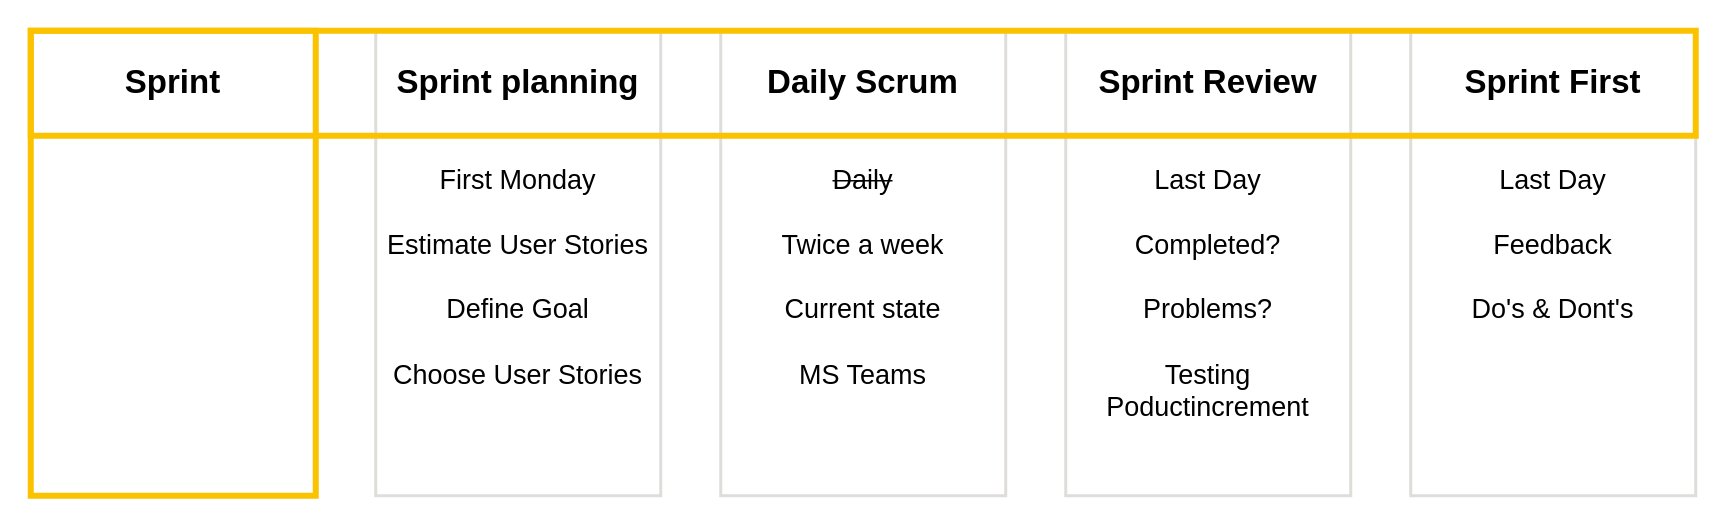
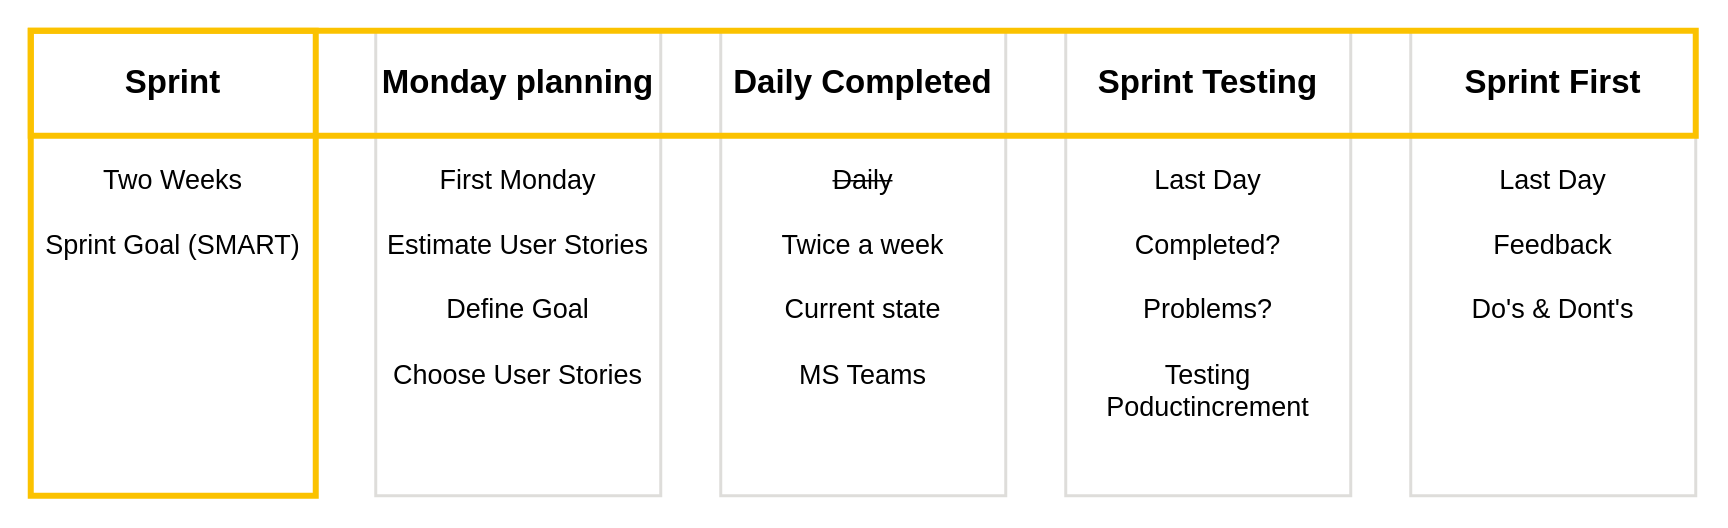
  <mxCell id="0" />
  <mxCell id="1" parent="0" />
  <mxCell id="2" value="" style="rounded=0;whiteSpace=wrap;html=1;strokeColor=#deddda;strokeWidth=2;" parent="1" vertex="1"><mxGeometry x="250" y="20" width="190" height="310" as="geometry" /></mxCell>
- <mxCell id="3" value="Sprint planning" style="text;html=1;strokeColor=none;fillColor=none;align=center;verticalAlign=middle;whiteSpace=wrap;rounded=0;fontSize=22;fontStyle=1" parent="1" vertex="1"><mxGeometry x="250" y="20" width="190" height="70" as="geometry" /></mxCell>
+ <mxCell id="3" value="Monday planning" style="text;html=1;strokeColor=none;fillColor=none;align=center;verticalAlign=middle;whiteSpace=wrap;rounded=0;fontSize=22;fontStyle=1" parent="1" vertex="1"><mxGeometry x="250" y="20" width="190" height="70" as="geometry" /></mxCell>
  <mxCell id="4" value="&lt;div style=&quot;font-size: 18px;&quot;&gt;First Monday&lt;/div&gt;&lt;div style=&quot;font-size: 18px;&quot;&gt;&lt;br&gt;&lt;/div&gt;&lt;div style=&quot;font-size: 18px;&quot;&gt;Estimate User Stories&lt;/div&gt;&lt;div style=&quot;font-size: 18px;&quot;&gt;&lt;br&gt;&lt;/div&gt;&lt;div style=&quot;font-size: 18px;&quot;&gt;Define Goal&lt;/div&gt;&lt;div style=&quot;font-size: 18px;&quot;&gt;&lt;br&gt;&lt;/div&gt;&lt;div style=&quot;font-size: 18px;&quot;&gt;Choose User Stories&lt;br style=&quot;font-size: 18px;&quot;&gt;&lt;/div&gt;" style="text;html=1;strokeColor=none;fillColor=none;spacing=5;spacingTop=-20;whiteSpace=wrap;overflow=hidden;rounded=0;align=center;verticalAlign=top;fontSize=18;" parent="1" vertex="1"><mxGeometry x="250" y="120" width="190" height="210" as="geometry" /></mxCell>
  <mxCell id="5" value="" style="rounded=0;whiteSpace=wrap;html=1;strokeColor=#fbc200;strokeWidth=4;" parent="1" vertex="1"><mxGeometry x="20" y="20" width="190" height="310" as="geometry" /></mxCell>
  <mxCell id="6" value="Sprint" style="text;html=1;strokeColor=none;fillColor=none;align=center;verticalAlign=middle;whiteSpace=wrap;rounded=0;fontSize=22;fontStyle=1" parent="1" vertex="1"><mxGeometry x="20" y="20" width="190" height="70" as="geometry" /></mxCell>
+ <mxCell id="7" value="&lt;div&gt;Two Weeks&lt;/div&gt;&lt;div&gt;&lt;br&gt;&lt;/div&gt;&lt;div&gt;Sprint Goal (SMART)&lt;br&gt;&lt;/div&gt;" style="text;html=1;strokeColor=none;fillColor=none;spacing=5;spacingTop=-20;whiteSpace=wrap;overflow=hidden;rounded=0;align=center;verticalAlign=top;fontSize=18;" parent="1" vertex="1"><mxGeometry x="20" y="120" width="190" height="210" as="geometry" /></mxCell>
  <mxCell id="8" value="" style="rounded=0;whiteSpace=wrap;html=1;strokeColor=#deddda;strokeWidth=2;" parent="1" vertex="1"><mxGeometry x="710" y="20" width="190" height="310" as="geometry" /></mxCell>
- <mxCell id="9" value="Sprint Review" style="text;html=1;strokeColor=none;fillColor=none;align=center;verticalAlign=middle;whiteSpace=wrap;rounded=0;fontSize=22;fontStyle=1" parent="1" vertex="1"><mxGeometry x="710" y="20" width="190" height="70" as="geometry" /></mxCell>
+ <mxCell id="9" value="Sprint Testing" style="text;html=1;strokeColor=none;fillColor=none;align=center;verticalAlign=middle;whiteSpace=wrap;rounded=0;fontSize=22;fontStyle=1" parent="1" vertex="1"><mxGeometry x="710" y="20" width="190" height="70" as="geometry" /></mxCell>
  <mxCell id="10" value="&lt;div&gt;Last Day&lt;/div&gt;&lt;div&gt;&lt;br&gt;&lt;/div&gt;&lt;div&gt;Completed?&lt;/div&gt;&lt;div&gt;&lt;br&gt;&lt;/div&gt;&lt;div&gt;Problems?&lt;/div&gt;&lt;div&gt;&lt;br&gt;&lt;/div&gt;&lt;div&gt;Testing Poductincrement&lt;br&gt;&lt;/div&gt;" style="text;html=1;strokeColor=none;fillColor=none;spacing=5;spacingTop=-20;whiteSpace=wrap;overflow=hidden;rounded=0;align=center;verticalAlign=top;fontSize=18;" parent="1" vertex="1"><mxGeometry x="710" y="120" width="190" height="210" as="geometry" /></mxCell>
  <mxCell id="11" value="" style="rounded=0;whiteSpace=wrap;html=1;strokeColor=#deddda;strokeWidth=2;" parent="1" vertex="1"><mxGeometry x="480" y="20" width="190" height="310" as="geometry" /></mxCell>
- <mxCell id="12" value="Daily Scrum" style="text;html=1;strokeColor=none;fillColor=none;align=center;verticalAlign=middle;whiteSpace=wrap;rounded=0;fontSize=22;fontStyle=1" parent="1" vertex="1"><mxGeometry x="480" y="20" width="190" height="70" as="geometry" /></mxCell>
+ <mxCell id="12" value="Daily Completed" style="text;html=1;strokeColor=none;fillColor=none;align=center;verticalAlign=middle;whiteSpace=wrap;rounded=0;fontSize=22;fontStyle=1" parent="1" vertex="1"><mxGeometry x="480" y="20" width="190" height="70" as="geometry" /></mxCell>
  <mxCell id="13" value="&lt;div&gt;&lt;strike&gt;Daily&lt;/strike&gt;&lt;/div&gt;&lt;div&gt;&lt;br&gt;&lt;/div&gt;&lt;div&gt;Twice a week&lt;/div&gt;&lt;div&gt;&lt;br&gt;&lt;/div&gt;&lt;div&gt;Current state&lt;/div&gt;&lt;div&gt;&lt;br&gt;&lt;/div&gt;&lt;div&gt;MS Teams&lt;br&gt;&lt;/div&gt;" style="text;html=1;strokeColor=none;fillColor=none;spacing=5;spacingTop=-20;whiteSpace=wrap;overflow=hidden;rounded=0;align=center;verticalAlign=top;fontSize=18;" parent="1" vertex="1"><mxGeometry x="480" y="120" width="190" height="210" as="geometry" /></mxCell>
  <mxCell id="14" value="" style="rounded=0;whiteSpace=wrap;html=1;strokeColor=#deddda;strokeWidth=2;" parent="1" vertex="1"><mxGeometry x="940" y="20" width="190" height="310" as="geometry" /></mxCell>
  <mxCell id="15" value="Sprint First" style="text;html=1;strokeColor=none;fillColor=none;align=center;verticalAlign=middle;whiteSpace=wrap;rounded=0;fontSize=22;fontStyle=1" parent="1" vertex="1"><mxGeometry x="940" y="20" width="190" height="70" as="geometry" /></mxCell>
  <mxCell id="16" value="&lt;div&gt;Last Day&lt;/div&gt;&lt;div&gt;&lt;br&gt;&lt;/div&gt;&lt;div&gt;Feedback&lt;/div&gt;&lt;div&gt;&lt;br&gt;&lt;/div&gt;&lt;div&gt;Do's &amp;amp; Dont's&lt;br&gt;&lt;/div&gt;" style="text;html=1;strokeColor=none;fillColor=none;spacing=5;spacingTop=-20;whiteSpace=wrap;overflow=hidden;rounded=0;align=center;verticalAlign=top;fontSize=18;" parent="1" vertex="1"><mxGeometry x="940" y="120" width="190" height="210" as="geometry" /></mxCell>
  <mxCell id="17" value="" style="rounded=0;whiteSpace=wrap;html=1;fillColor=none;strokeColor=#fbc200;strokeWidth=4;" parent="1" vertex="1"><mxGeometry x="20" y="20" width="1110" height="70" as="geometry" /></mxCell>
